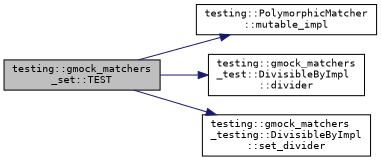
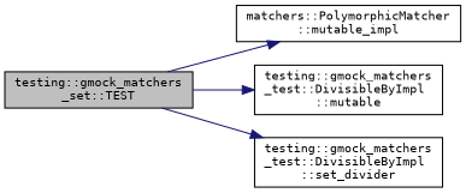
  digraph {
    fontname="DejaVu Sans Mono"
    rankdir=LR
    node [color=black fillcolor=white fontname="DejaVu Sans Mono" fontsize=10 shape=record style=filled]
    edge [color=midnightblue fontname="DejaVu Sans Mono" fontsize=10 labelfontname=Helvetica labelfontsize=10 style=solid]
    n1 [fillcolor=grey75 fontcolor=black height=0.2 label="testing::gmock_matchers\l_set::TEST" width=0.4]
-   n2 [height=0.2 label="testing::PolymorphicMatcher\l::mutable_impl" width=0.4]
-   n3 [height=0.2 label="testing::gmock_matchers\l_test::DivisibleByImpl\l::divider" width=0.4]
-   n4 [height=0.2 label="testing::gmock_matchers\l_testing::DivisibleByImpl\l::set_divider" width=0.4]
+   n2 [height=0.2 label="matchers::PolymorphicMatcher\l::mutable_impl" width=0.4]
+   n3 [height=0.2 label="testing::gmock_matchers\l_test::DivisibleByImpl\l::mutable" width=0.4]
+   n4 [height=0.2 label="testing::gmock_matchers\l_test::DivisibleByImpl\l::set_divider" width=0.4]
    n1 -> n2
    n1 -> n3
    n1 -> n4
  }
